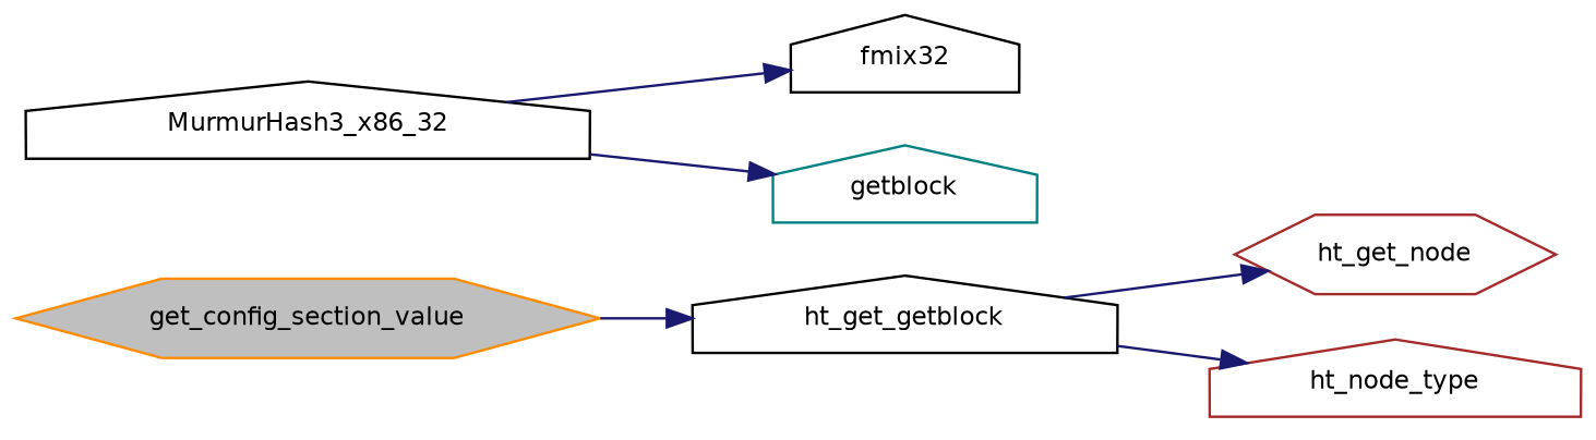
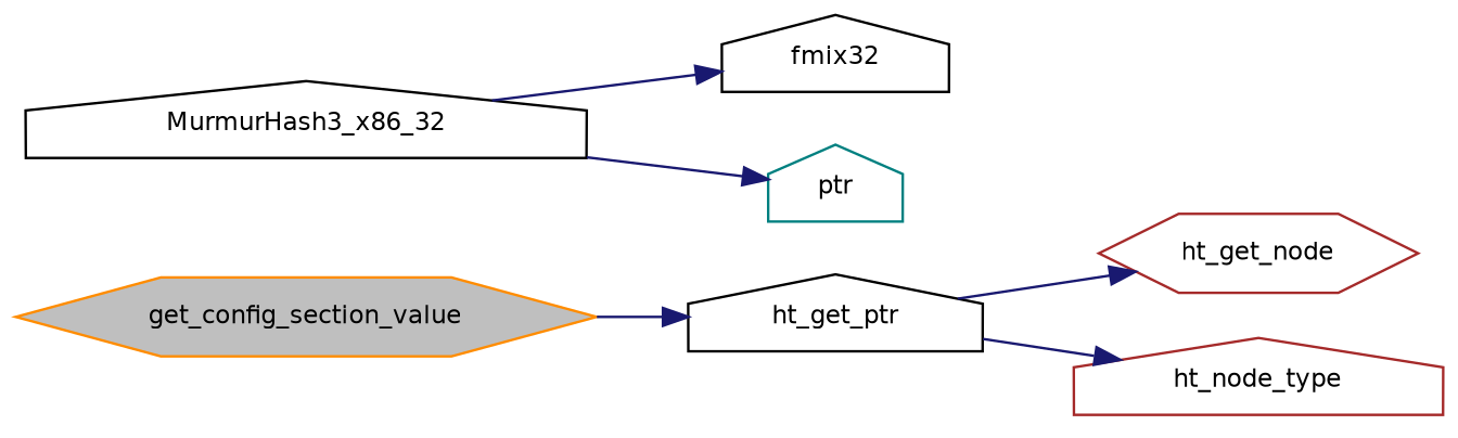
  digraph {
    rankdir=LR
    node [color=black fillcolor=white fontname=Helvetica fontsize=10 shape=house style=filled]
    edge [color=midnightblue fontname=Helvetica fontsize=10 labelfontname=Helvetica labelfontsize=10 style=solid]
    n1 [color=darkorange fillcolor=grey75 fontcolor=black height=0.2 label=get_config_section_value shape=hexagon width=0.4]
-   n2 [height=0.2 label=ht_get_getblock width=0.4]
+   n2 [height=0.2 label=ht_get_ptr width=0.4]
    n3 [color=brown height=0.2 label=ht_get_node shape=hexagon width=0.4]
    n4 [color=brown height=0.2 label=ht_node_type width=0.4]
    n5 [height=0.2 label=MurmurHash3_x86_32 width=0.4]
    n6 [height=0.2 label=fmix32 width=0.4]
-   n7 [color=teal height=0.2 label=getblock width=0.4]
+   n7 [color=teal height=0.2 label=ptr width=0.4]
    n1 -> n2
    n2 -> n3
    n2 -> n4
    n5 -> n6
    n5 -> n7
  }
